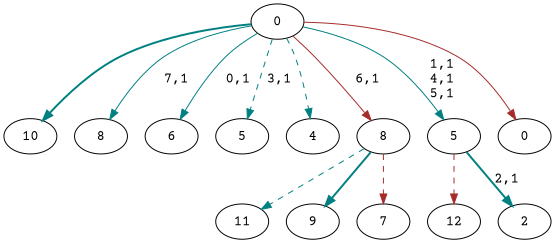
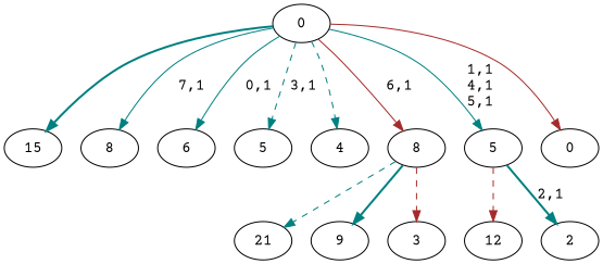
  digraph {
    fontname="Courier Prime"
    node [fontname="Courier Prime"]
    edge [color=teal fontname="Courier Prime" style=dashed]
    n1 [label=12]
-   n2 [label=11]
-   n3 [label=10]
+   n2 [label=21]
+   n3 [label=15]
    n4 [label=9]
    n5 [label=8]
    n6 [label=6]
    n7 [label=5]
    n8 [label=4]
-   n9 [label=7]
+   n9 [label=3]
    8
    n11 [label=2]
    5
    n13 [label=0]
    0
    8 -> n2
    8 -> n4 [style=bold]
    8 -> n9 [color=brown]
    5 -> n1 [color=brown]
    5 -> n11 [label="2,1" style=bold]
    0 -> n3 [style=bold]
    0 -> n5 [label="7,1" style=solid]
    0 -> n6 [label="0,1" style=solid]
    0 -> n7 [label="3,1"]
    0 -> n8
    0 -> 8 [color=brown label="6,1" style=solid]
    0 -> 5 [label="1,1\n4,1\n5,1" style=solid]
    0 -> n13 [color=brown style=solid]
  }
